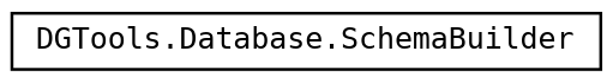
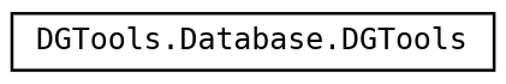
  digraph {
    rankdir=TB
    fontname="DejaVu Sans Mono"
-   n1 [color=black fillcolor=white fontname="DejaVu Sans Mono" fontsize=10 height=0.2 label="DGTools.Database.SchemaBuilder" shape=record style=filled width=0.4]
+   n1 [color=black fillcolor=white fontname="DejaVu Sans Mono" fontsize=10 height=0.2 label="DGTools.Database.DGTools" shape=record style=filled width=0.4]
  }
